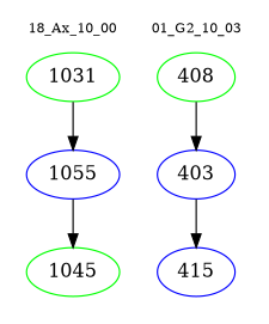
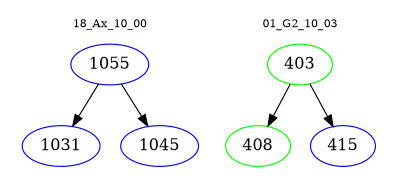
  digraph {
    node [color=blue]
    edge [color=black]
-   n1 [color=green label=1031]
+   n1 [label=1031]
    n2 [label=1055]
-   n3 [color=green label=1045]
+   n3 [label=1045]
    n4 [color=green label=408]
-   n5 [label=403]
+   n5 [color=green label=403]
    n6 [label=415]
    subgraph cluster_1 {
      color=white
      fontsize=10
      label="18_Ax_10_00"
      n1
      n2
      n3
    }
    subgraph cluster_2 {
      color=white
      fontsize=10
      label="01_G2_10_03"
      n4
      n5
      n6
    }
-   n1 -> n2
+   n2 -> n1
    n2 -> n3
-   n4 -> n5
+   n5 -> n4
    n5 -> n6
  }
